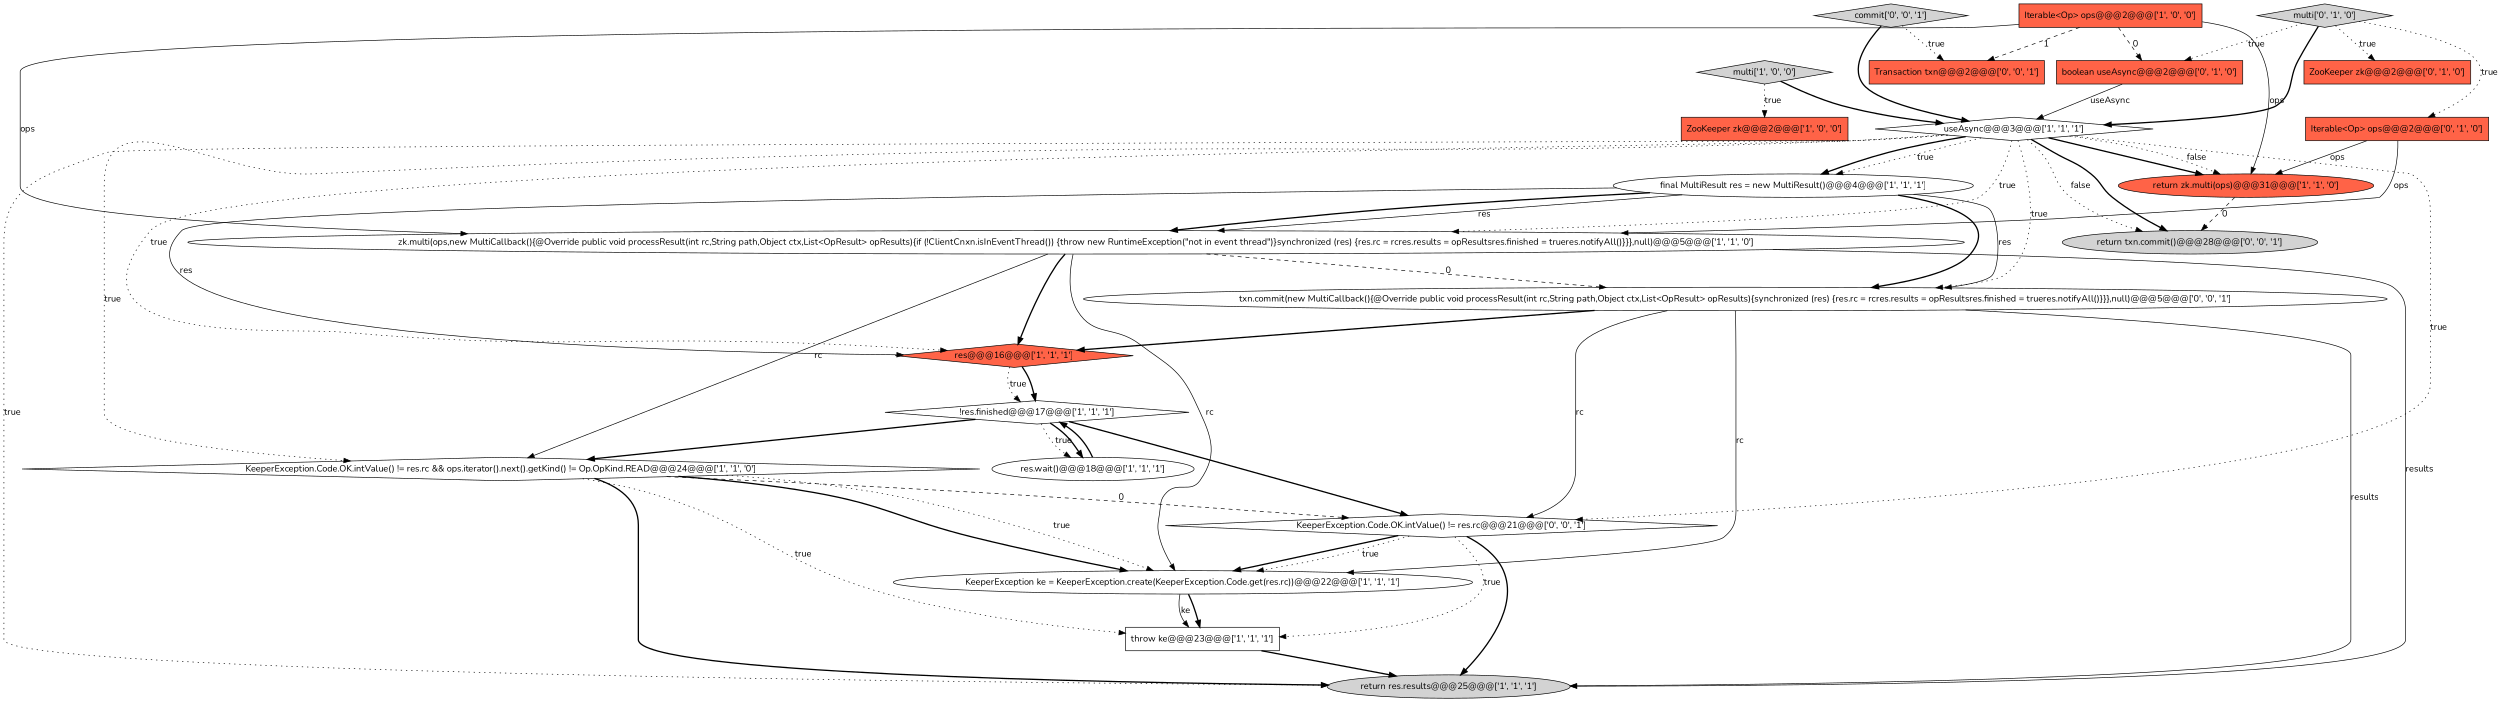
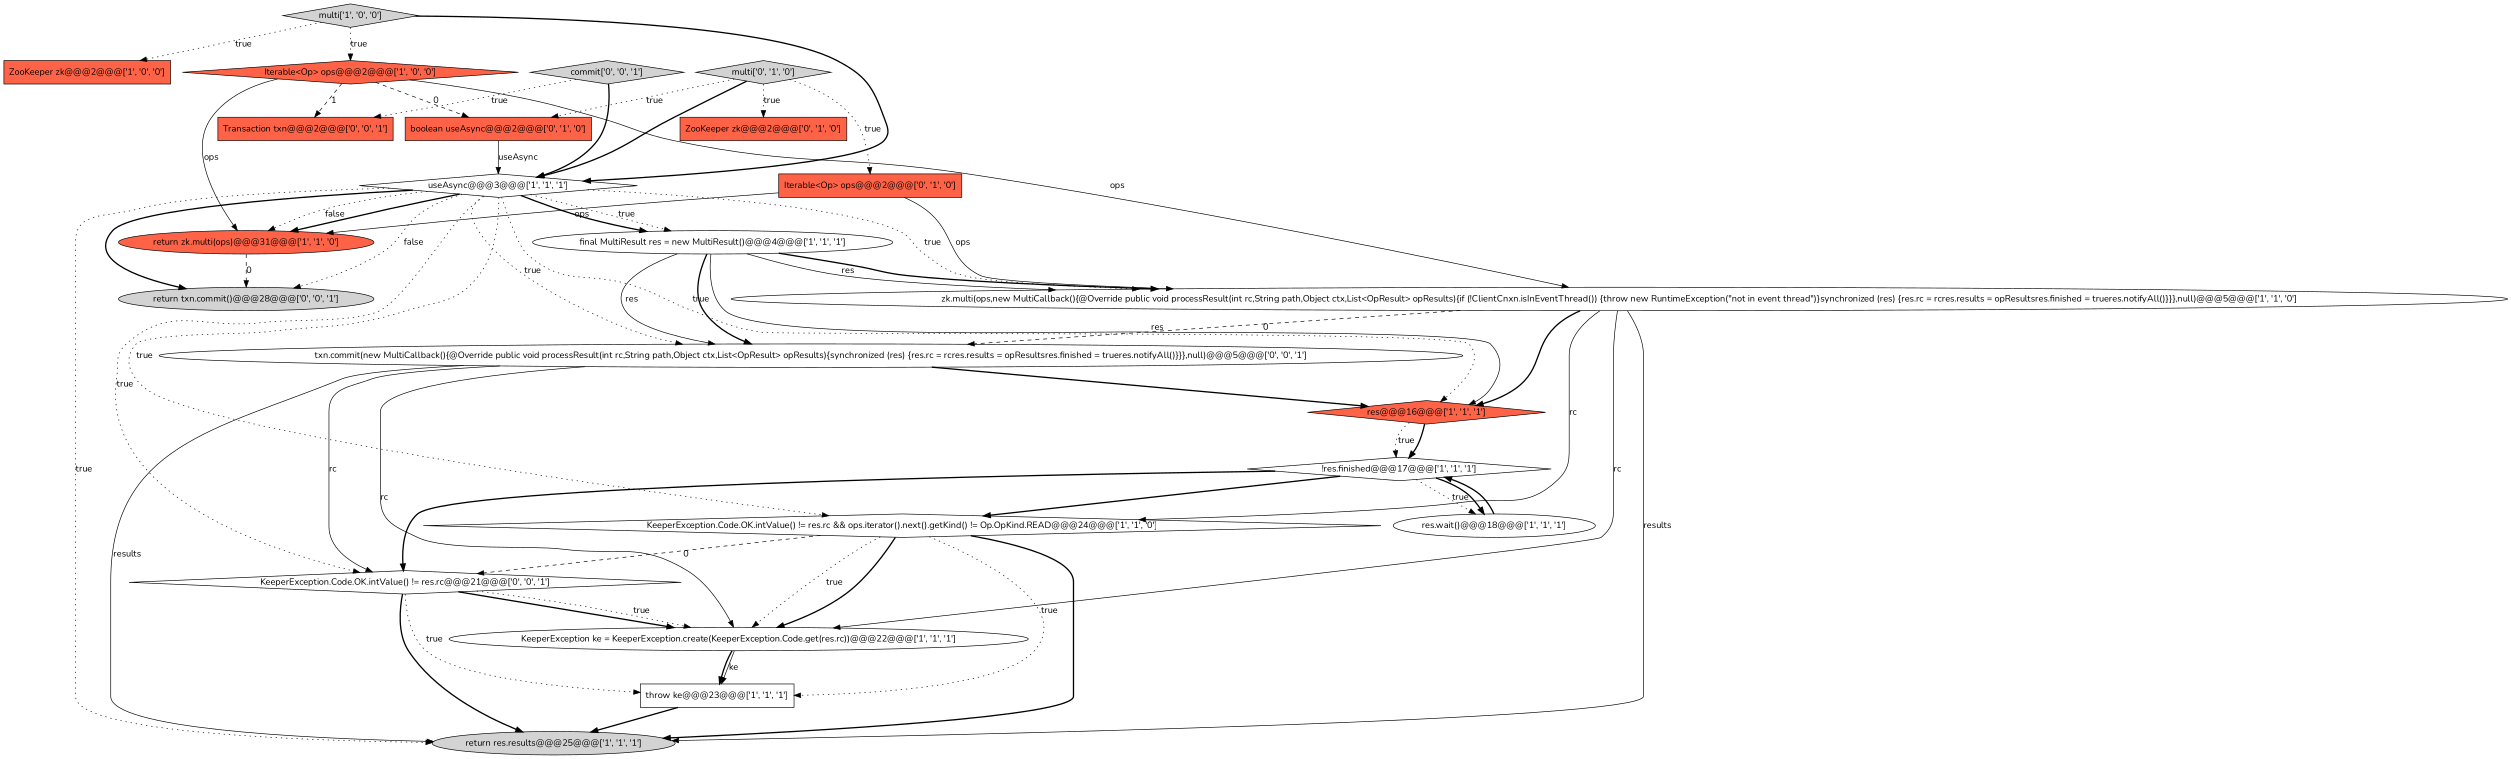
  digraph {
    fontname=Nunito
    node [fillcolor=white fontname=Nunito shape=diamond style=filled]
    edge [fontname=Nunito style=dotted]
    n1 [fillcolor=tomato label="ZooKeeper zk@@@2@@@['1', '0', '0']" shape=box]
    n2 [label="!res.finished@@@17@@@['1', '1', '1']"]
    n3 [label="res.wait()@@@18@@@['1', '1', '1']" shape=ellipse]
    n4 [label="KeeperException.Code.OK.intValue() != res.rc && ops.iterator().next().getKind() != Op.OpKind.READ@@@24@@@['1', '1', '0']"]
    n5 [label="KeeperException.Code.OK.intValue() != res.rc@@@21@@@['0', '0', '1']"]
    n6 [fillcolor=lightgray label="return res.results@@@25@@@['1', '1', '1']" shape=ellipse]
    n7 [label="KeeperException ke = KeeperException.create(KeeperException.Code.get(res.rc))@@@22@@@['1', '1', '1']" shape=ellipse]
    n8 [label="throw ke@@@23@@@['1', '1', '1']" shape=box]
    n9 [fillcolor=lightgray label="commit['0', '0', '1']"]
    n10 [fillcolor=tomato label="Transaction txn@@@2@@@['0', '0', '1']" shape=box]
    n11 [label="useAsync@@@3@@@['1', '1', '1']"]
    n12 [fillcolor=tomato label="return zk.multi(ops)@@@31@@@['1', '1', '0']" shape=ellipse]
    n13 [label="zk.multi(ops,new MultiCallback(){@Override public void processResult(int rc,String path,Object ctx,List<OpResult> opResults){if (!ClientCnxn.isInEventThread()) {throw new RuntimeException(\"not in event thread\")}synchronized (res) {res.rc = rcres.results = opResultsres.finished = trueres.notifyAll()}}},null)@@@5@@@['1', '1', '0']" shape=ellipse]
    n14 [label="final MultiResult res = new MultiResult()@@@4@@@['1', '1', '1']" shape=ellipse]
    n15 [fillcolor=tomato label="res@@@16@@@['1', '1', '1']"]
    n16 [label="txn.commit(new MultiCallback(){@Override public void processResult(int rc,String path,Object ctx,List<OpResult> opResults){synchronized (res) {res.rc = rcres.results = opResultsres.finished = trueres.notifyAll()}}},null)@@@5@@@['0', '0', '1']" shape=ellipse]
    n17 [fillcolor=lightgray label="return txn.commit()@@@28@@@['0', '0', '1']" shape=ellipse]
-   n18 [fillcolor=tomato label="Iterable<Op> ops@@@2@@@['1', '0', '0']" shape=box]
+   n18 [fillcolor=tomato label="Iterable<Op> ops@@@2@@@['1', '0', '0']"]
    n19 [fillcolor=tomato label="boolean useAsync@@@2@@@['0', '1', '0']" shape=box]
    n20 [fillcolor=tomato label="ZooKeeper zk@@@2@@@['0', '1', '0']" shape=box]
    n21 [fillcolor=tomato label="Iterable<Op> ops@@@2@@@['0', '1', '0']" shape=box]
    n22 [fillcolor=lightgray label="multi['0', '1', '0']"]
    n23 [fillcolor=lightgray label="multi['1', '0', '0']"]
    n2 -> n3 [label=true]
    n2 -> n3 [style=bold]
    n2 -> n4 [style=bold]
    n2 -> n5 [style=bold]
    n3 -> n2 [style=bold]
    n4 -> n5 [label=0 style=dashed]
    n4 -> n6 [style=bold]
    n4 -> n7 [label=true]
    n4 -> n7 [style=bold]
    n4 -> n8 [label=true]
    n5 -> n6 [style=bold]
    n5 -> n7 [style=bold]
    n5 -> n7 [label=true]
    n5 -> n8 [label=true]
    n7 -> n8 [style=bold]
    n7 -> n8 [label=ke style=solid]
    n8 -> n6 [style=bold]
    n9 -> n10 [label=true]
    n9 -> n11 [style=bold]
    n11 -> n4 [label=true]
    n11 -> n5 [label=true]
    n11 -> n6 [label=true]
    n11 -> n12 [label=false]
    n11 -> n12 [style=bold]
    n11 -> n13 [label=true]
    n11 -> n14 [label=true]
    n11 -> n14 [style=bold]
    n11 -> n15 [label=true]
    n11 -> n16 [label=true]
    n11 -> n17 [label=false]
    n11 -> n17 [style=bold]
    n12 -> n17 [label=0 style=dashed]
    n13 -> n4 [label=rc style=solid]
    n13 -> n6 [label=results style=solid]
    n13 -> n7 [label=rc style=solid]
    n13 -> n15 [style=bold]
    n13 -> n16 [label=0 style=dashed]
    n14 -> n13 [label=res style=solid]
    n14 -> n13 [style=bold]
    n14 -> n15 [label=res style=solid]
    n14 -> n16 [label=res style=solid]
    n14 -> n16 [style=bold]
    n15 -> n2 [style=bold]
    n15 -> n2 [label=true]
    n16 -> n5 [label=rc style=solid]
    n16 -> n6 [label=results style=solid]
    n16 -> n7 [label=rc style=solid]
    n16 -> n15 [style=bold]
    n18 -> n10 [label=1 style=dashed]
    n18 -> n12 [label=ops style=solid]
    n18 -> n13 [label=ops style=solid]
    n18 -> n19 [label=0 style=dashed]
    n19 -> n11 [label=useAsync style=solid]
    n21 -> n12 [label=ops style=solid]
    n21 -> n13 [label=ops style=solid]
    n22 -> n11 [style=bold]
    n22 -> n19 [label=true]
    n22 -> n20 [label=true]
    n22 -> n21 [label=true]
    n23 -> n1 [label=true]
    n23 -> n11 [style=bold]
+   n23 -> n18 [label=true]
  }
